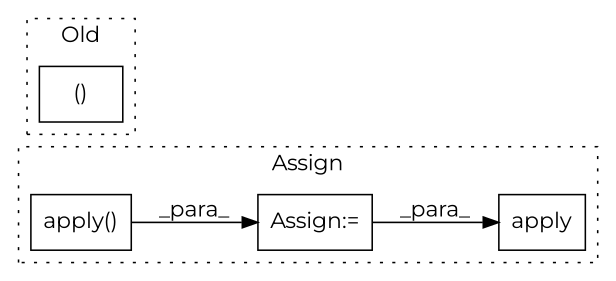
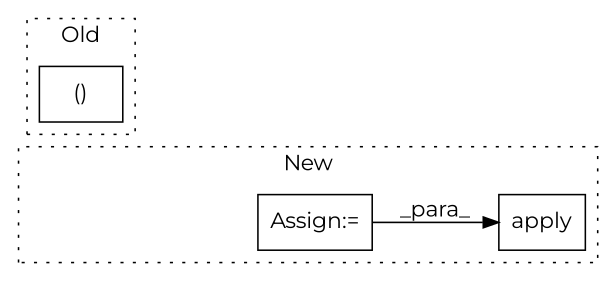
  digraph {
    fontname=Montserrat
    rankdir=LR
    node [fontname=Montserrat shape=box]
    edge [fontname=Montserrat]
-   n1 [a=75 l="25,1" label="apply()" s="6378,6413"]
    n2 [a=68 l=3 label="Assign:=" s=6365]
    n3 [a=93 l=7 label=apply s=6813]
    n4 [a=54 l=32 label="()" s=6575]
    subgraph cluster_1 {
-     label=Assign
+     label=New
      style=dotted
-     n1
      n2
      n3
    }
    subgraph cluster_2 {
      label=Old
      style=dotted
      n4
    }
-   n1 -> n2 [label=_para_]
    n2 -> n3 [label=_para_]
  }
